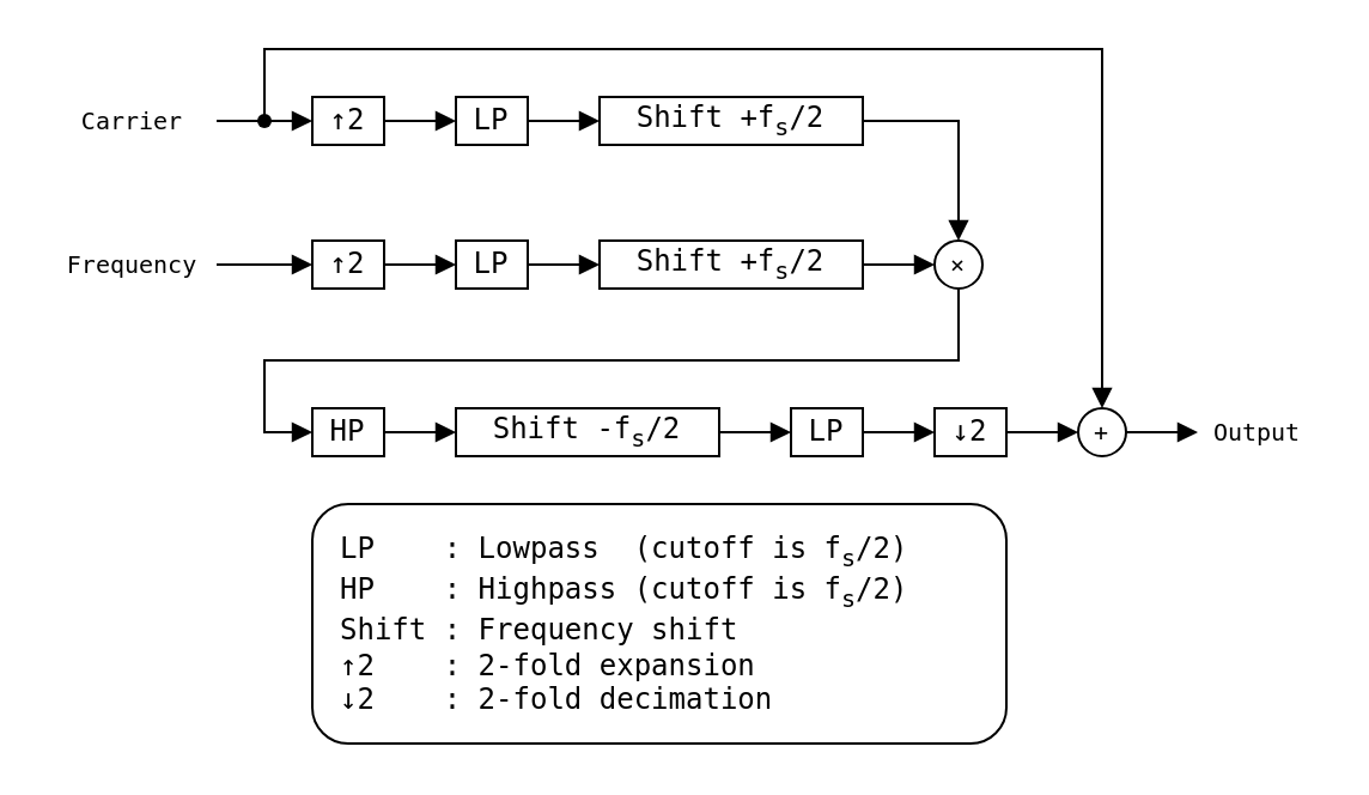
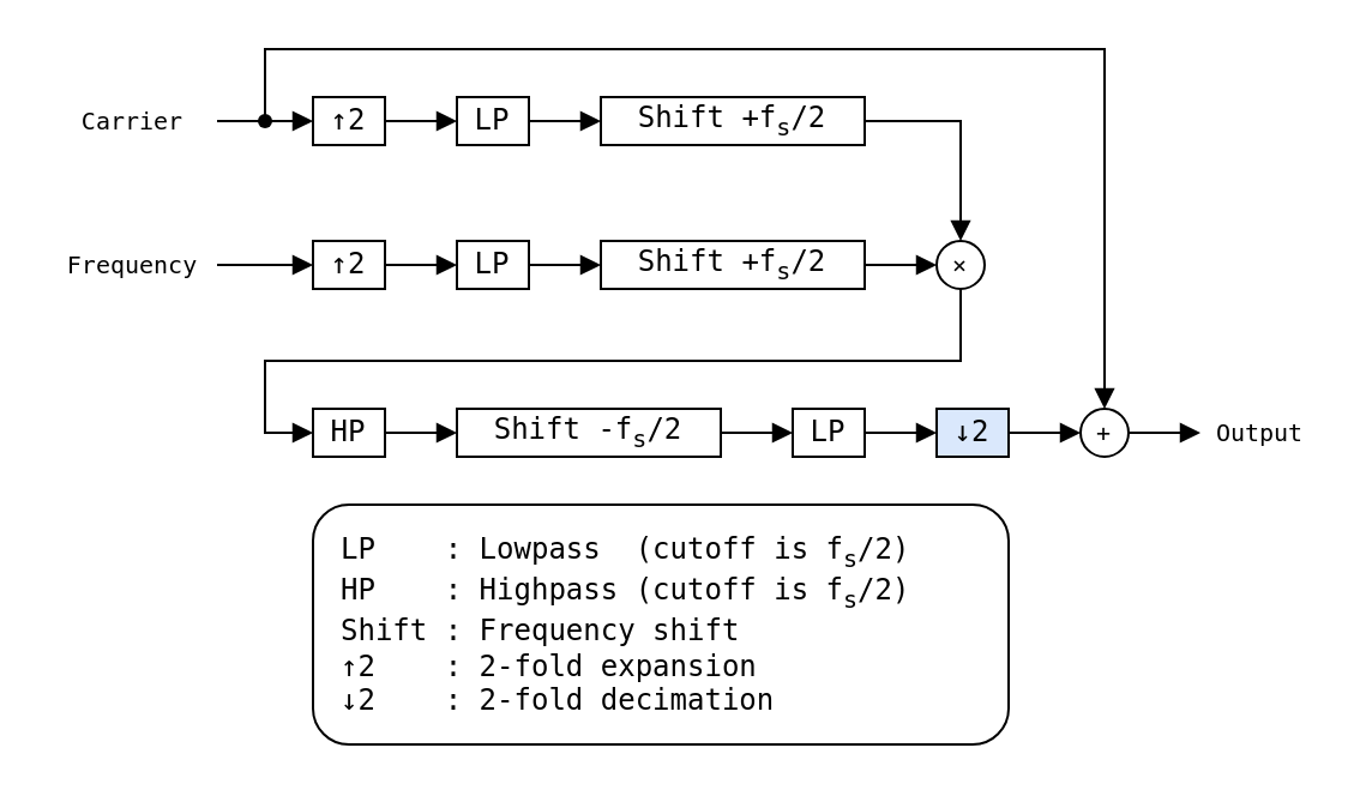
  <mxCell id="0" />
  <mxCell id="1" parent="0" />
  <mxCell id="2" value="Carrier" style="text;html=1;strokeColor=none;fillColor=none;align=center;verticalAlign=middle;whiteSpace=wrap;rounded=0;fontFamily=monospace;fontSize=10;" parent="1" vertex="1"><mxGeometry x="20" y="40" width="70" height="20" as="geometry" /></mxCell>
  <mxCell id="3" value="Frequency" style="text;html=1;strokeColor=none;fillColor=none;align=center;verticalAlign=middle;whiteSpace=wrap;rounded=0;fontFamily=monospace;fontSize=10;" parent="1" vertex="1"><mxGeometry x="20" y="100" width="70" height="20" as="geometry" /></mxCell>
  <mxCell id="4" value="" style="endArrow=classic;html=1;rounded=0;fontFamily=monospace;fontSize=10;" parent="1" edge="1"><mxGeometry width="50" height="50" relative="1" as="geometry"><mxPoint x="170" y="50" as="sourcePoint" /><mxPoint x="170" y="50" as="targetPoint" /><Array as="points"><mxPoint x="170" y="50" /></Array></mxGeometry></mxCell>
  <mxCell id="5" value="Output" style="text;html=1;strokeColor=none;fillColor=none;align=center;verticalAlign=middle;whiteSpace=wrap;rounded=0;fontFamily=monospace;fontSize=10;" parent="1" vertex="1"><mxGeometry x="500" y="170" width="50" height="20" as="geometry" /></mxCell>
  <mxCell id="6" value="" style="endArrow=block;html=1;rounded=0;fontFamily=monospace;fontSize=10;entryX=0;entryY=0.5;entryDx=0;entryDy=0;exitX=0.412;exitY=0.554;exitDx=0;exitDy=0;exitPerimeter=0;endFill=1;" parent="1" source="22" target="10" edge="1"><mxGeometry width="50" height="50" relative="1" as="geometry"><mxPoint x="110" y="50" as="sourcePoint" /><mxPoint x="130" y="50" as="targetPoint" /></mxGeometry></mxCell>
  <mxCell id="7" value="" style="endArrow=block;html=1;rounded=0;exitX=1;exitY=0.5;exitDx=0;exitDy=0;fontFamily=monospace;fontSize=10;entryX=0;entryY=0.5;entryDx=0;entryDy=0;endFill=1;" parent="1" source="3" target="11" edge="1"><mxGeometry width="50" height="50" relative="1" as="geometry"><mxPoint x="160" y="100" as="sourcePoint" /><mxPoint x="120" y="120" as="targetPoint" /></mxGeometry></mxCell>
  <mxCell id="8" value="+" style="ellipse;whiteSpace=wrap;html=1;aspect=fixed;fontFamily=monospace;fontSize=10;" parent="1" vertex="1"><mxGeometry x="450" y="170" width="20" height="20" as="geometry" /></mxCell>
  <mxCell id="9" value="×" style="ellipse;whiteSpace=wrap;html=1;aspect=fixed;fontFamily=monospace;fontSize=10;" parent="1" vertex="1"><mxGeometry x="390" y="100" width="20" height="20" as="geometry" /></mxCell>
  <mxCell id="10" value="↑2" style="rounded=0;whiteSpace=wrap;html=1;fontFamily=monospace;" parent="1" vertex="1"><mxGeometry x="130" y="40" width="30" height="20" as="geometry" /></mxCell>
  <mxCell id="11" value="↑2" style="rounded=0;whiteSpace=wrap;html=1;fontFamily=monospace;" parent="1" vertex="1"><mxGeometry x="130" y="100" width="30" height="20" as="geometry" /></mxCell>
  <mxCell id="12" value="LP" style="rounded=0;whiteSpace=wrap;html=1;fontFamily=monospace;" parent="1" vertex="1"><mxGeometry x="190" y="40" width="30" height="20" as="geometry" /></mxCell>
  <mxCell id="13" value="" style="endArrow=block;html=1;rounded=0;exitX=1;exitY=0.5;exitDx=0;exitDy=0;fontFamily=monospace;fontSize=10;entryX=0;entryY=0.5;entryDx=0;entryDy=0;endFill=1;" parent="1" source="10" target="12" edge="1"><mxGeometry width="50" height="50" relative="1" as="geometry"><mxPoint x="170" y="80" as="sourcePoint" /><mxPoint x="210" y="80" as="targetPoint" /></mxGeometry></mxCell>
  <mxCell id="14" value="LP" style="rounded=0;whiteSpace=wrap;html=1;fontFamily=monospace;" parent="1" vertex="1"><mxGeometry x="190" y="100" width="30" height="20" as="geometry" /></mxCell>
  <mxCell id="15" value="LP" style="rounded=0;whiteSpace=wrap;html=1;fontFamily=monospace;" parent="1" vertex="1"><mxGeometry x="330" y="170" width="30" height="20" as="geometry" /></mxCell>
  <mxCell id="16" value="" style="endArrow=block;html=1;rounded=0;exitX=1;exitY=0.5;exitDx=0;exitDy=0;fontFamily=monospace;fontSize=10;entryX=0;entryY=0.5;entryDx=0;entryDy=0;endFill=1;" parent="1" source="11" target="14" edge="1"><mxGeometry width="50" height="50" relative="1" as="geometry"><mxPoint x="100" y="120" as="sourcePoint" /><mxPoint x="140" y="120" as="targetPoint" /></mxGeometry></mxCell>
  <mxCell id="17" value="" style="endArrow=block;html=1;rounded=0;exitX=1;exitY=0.5;exitDx=0;exitDy=0;fontFamily=monospace;fontSize=10;entryX=0;entryY=0.5;entryDx=0;entryDy=0;endFill=1;" parent="1" source="30" target="9" edge="1"><mxGeometry width="50" height="50" relative="1" as="geometry"><mxPoint x="250" y="140" as="sourcePoint" /><mxPoint x="280" y="140" as="targetPoint" /></mxGeometry></mxCell>
  <mxCell id="18" value="" style="endArrow=block;html=1;rounded=0;exitX=1;exitY=0.5;exitDx=0;exitDy=0;fontFamily=monospace;fontSize=10;entryX=0.5;entryY=0;entryDx=0;entryDy=0;endFill=1;" parent="1" source="31" target="9" edge="1"><mxGeometry width="50" height="50" relative="1" as="geometry"><mxPoint x="410" y="50" as="sourcePoint" /><mxPoint x="305" y="60" as="targetPoint" /><Array as="points"><mxPoint x="400" y="50" /></Array></mxGeometry></mxCell>
  <mxCell id="19" value="" style="endArrow=block;html=1;rounded=0;exitX=0.5;exitY=1;exitDx=0;exitDy=0;fontFamily=monospace;fontSize=10;entryX=0;entryY=0.5;entryDx=0;entryDy=0;endFill=1;" parent="1" source="9" target="33" edge="1"><mxGeometry width="50" height="50" relative="1" as="geometry"><mxPoint x="420" y="140" as="sourcePoint" /><mxPoint x="450" y="140" as="targetPoint" /><Array as="points"><mxPoint x="400" y="150" /><mxPoint x="110" y="150" /><mxPoint x="110" y="180" /></Array></mxGeometry></mxCell>
- <mxCell id="20" value="↓2" style="rounded=0;whiteSpace=wrap;html=1;fontFamily=monospace;" parent="1" vertex="1"><mxGeometry x="390" y="170" width="30" height="20" as="geometry" /></mxCell>
+ <mxCell id="20" value="↓2" style="rounded=0;whiteSpace=wrap;html=1;fontFamily=monospace;fillColor=#dae8fc;" parent="1" vertex="1"><mxGeometry x="390" y="170" width="30" height="20" as="geometry" /></mxCell>
  <mxCell id="21" value="" style="endArrow=block;html=1;rounded=0;exitX=1;exitY=0.5;exitDx=0;exitDy=0;fontFamily=monospace;fontSize=10;entryX=0;entryY=0.5;entryDx=0;entryDy=0;endFill=1;" parent="1" source="15" target="20" edge="1"><mxGeometry width="50" height="50" relative="1" as="geometry"><mxPoint x="364" y="150" as="sourcePoint" /><mxPoint x="394" y="150" as="targetPoint" /></mxGeometry></mxCell>
  <mxCell id="22" value="" style="shape=waypoint;sketch=0;fillStyle=solid;size=6;pointerEvents=1;points=[];fillColor=none;resizable=0;rotatable=0;perimeter=centerPerimeter;snapToPoint=1;fontFamily=monospace;" parent="1" vertex="1"><mxGeometry x="100" y="40" width="20" height="20" as="geometry" /></mxCell>
  <mxCell id="23" value="" style="endArrow=none;html=1;rounded=0;fontFamily=monospace;fontSize=10;exitX=1;exitY=0.5;exitDx=0;exitDy=0;entryX=0.546;entryY=0.64;entryDx=0;entryDy=0;entryPerimeter=0;" parent="1" source="2" target="22" edge="1"><mxGeometry width="50" height="50" relative="1" as="geometry"><mxPoint x="100" y="60" as="sourcePoint" /><mxPoint x="120" y="60" as="targetPoint" /><Array as="points"><mxPoint x="100" y="50" /></Array></mxGeometry></mxCell>
  <mxCell id="24" value="" style="endArrow=block;html=1;rounded=0;exitX=1;exitY=0.5;exitDx=0;exitDy=0;fontFamily=monospace;fontSize=10;entryX=0;entryY=0.5;entryDx=0;entryDy=0;endFill=1;" parent="1" source="20" target="8" edge="1"><mxGeometry width="50" height="50" relative="1" as="geometry"><mxPoint x="420" y="210" as="sourcePoint" /><mxPoint x="450" y="210" as="targetPoint" /></mxGeometry></mxCell>
  <mxCell id="25" value="" style="endArrow=block;html=1;rounded=0;exitX=1;exitY=0.5;exitDx=0;exitDy=0;fontFamily=monospace;fontSize=10;entryX=0;entryY=0.5;entryDx=0;entryDy=0;endFill=1;" parent="1" source="8" target="5" edge="1"><mxGeometry width="50" height="50" relative="1" as="geometry"><mxPoint x="470" y="200" as="sourcePoint" /><mxPoint x="500" y="180" as="targetPoint" /></mxGeometry></mxCell>
  <mxCell id="26" value="" style="endArrow=block;html=1;rounded=0;fontFamily=monospace;fontSize=10;exitX=0.514;exitY=0.256;exitDx=0;exitDy=0;exitPerimeter=0;entryX=0.5;entryY=0;entryDx=0;entryDy=0;endFill=1;" parent="1" source="22" target="8" edge="1"><mxGeometry width="50" height="50" relative="1" as="geometry"><mxPoint x="110" y="20" as="sourcePoint" /><mxPoint x="320" y="20" as="targetPoint" /><Array as="points"><mxPoint x="110" y="20" /><mxPoint x="190" y="20" /><mxPoint x="460" y="20" /></Array></mxGeometry></mxCell>
  <mxCell id="27" value="LP&amp;nbsp; &amp;nbsp; : Lowpass&amp;nbsp; (cutoff is f&lt;sub&gt;s&lt;/sub&gt;/2)&lt;br&gt;HP&amp;nbsp; &amp;nbsp; : Highpass (cutoff is f&lt;sub&gt;s&lt;/sub&gt;/2)&lt;br&gt;Shift : Frequency shift&lt;br&gt;↑2&amp;nbsp; &amp;nbsp; : 2-fold expansion&lt;br&gt;↓2&amp;nbsp; &amp;nbsp; : 2-fold decimation" style="rounded=1;whiteSpace=wrap;html=1;align=left;spacingLeft=10;fontFamily=monospace;" parent="1" vertex="1"><mxGeometry x="130" y="210" width="290" height="100" as="geometry" /></mxCell>
  <mxCell id="28" value="" style="endArrow=block;html=1;rounded=0;exitX=1;exitY=0.5;exitDx=0;exitDy=0;fontFamily=monospace;fontSize=10;entryX=0;entryY=0.5;entryDx=0;entryDy=0;endFill=1;" edge="1" parent="1" source="12" target="31"><mxGeometry width="50" height="50" relative="1" as="geometry"><mxPoint x="220" y="50" as="sourcePoint" /><mxPoint x="250" y="50" as="targetPoint" /><Array as="points" /></mxGeometry></mxCell>
  <mxCell id="29" value="" style="endArrow=block;html=1;rounded=0;exitX=1;exitY=0.5;exitDx=0;exitDy=0;fontFamily=monospace;fontSize=10;entryX=0;entryY=0.5;entryDx=0;entryDy=0;endFill=1;" edge="1" parent="1" source="14" target="30"><mxGeometry width="50" height="50" relative="1" as="geometry"><mxPoint x="220" y="110" as="sourcePoint" /><mxPoint x="430" y="110" as="targetPoint" /></mxGeometry></mxCell>
  <mxCell id="30" value="Shift +f&lt;sub&gt;s&lt;/sub&gt;/2" style="rounded=0;whiteSpace=wrap;html=1;fontFamily=monospace;" vertex="1" parent="1"><mxGeometry x="250" y="100" width="110" height="20" as="geometry" /></mxCell>
  <mxCell id="31" value="Shift +f&lt;sub&gt;s&lt;/sub&gt;/2" style="rounded=0;whiteSpace=wrap;html=1;fontFamily=monospace;" vertex="1" parent="1"><mxGeometry x="250" y="40" width="110" height="20" as="geometry" /></mxCell>
  <mxCell id="32" value="Shift -f&lt;sub&gt;s&lt;/sub&gt;/2" style="rounded=0;whiteSpace=wrap;html=1;fontFamily=monospace;" vertex="1" parent="1"><mxGeometry x="190" y="170" width="110" height="20" as="geometry" /></mxCell>
  <mxCell id="33" value="HP" style="rounded=0;whiteSpace=wrap;html=1;fontFamily=monospace;" vertex="1" parent="1"><mxGeometry x="130" y="170" width="30" height="20" as="geometry" /></mxCell>
  <mxCell id="34" value="" style="endArrow=block;html=1;rounded=0;fontFamily=monospace;fontSize=10;entryX=0;entryY=0.5;entryDx=0;entryDy=0;endFill=1;" edge="1" parent="1" target="32"><mxGeometry width="50" height="50" relative="1" as="geometry"><mxPoint x="160" y="180" as="sourcePoint" /><mxPoint x="200" y="220" as="targetPoint" /></mxGeometry></mxCell>
  <mxCell id="35" value="" style="endArrow=block;html=1;rounded=0;fontFamily=monospace;fontSize=10;entryX=0;entryY=0.5;entryDx=0;entryDy=0;endFill=1;exitX=1;exitY=0.5;exitDx=0;exitDy=0;" edge="1" parent="1" source="32" target="15"><mxGeometry width="50" height="50" relative="1" as="geometry"><mxPoint x="320" y="220" as="sourcePoint" /><mxPoint x="350" y="220" as="targetPoint" /></mxGeometry></mxCell>
